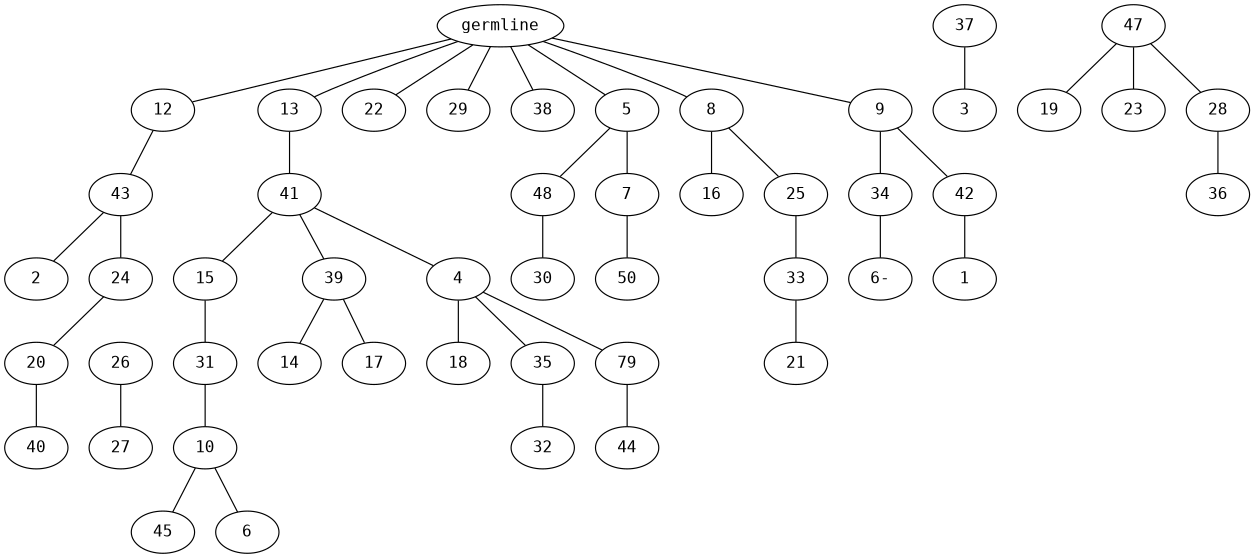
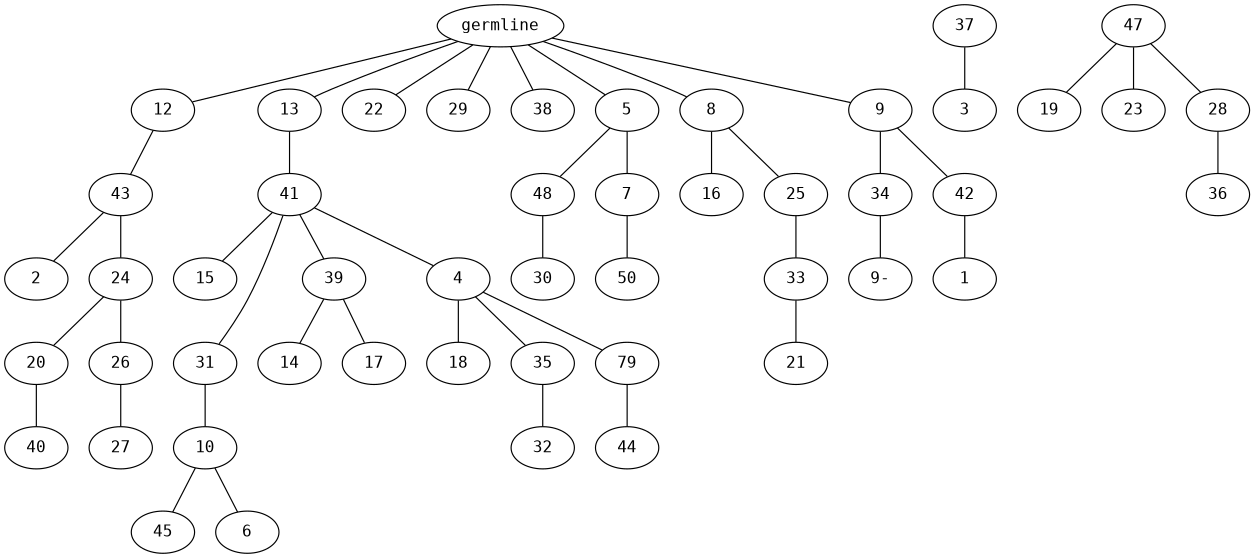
  graph {
    fontname="DejaVu Sans Mono"
    node [fontname="DejaVu Sans Mono"]
    edge [fontname="DejaVu Sans Mono"]
    n1 [label=germline]
    n2 [label=12]
    n3 [label=13]
    n4 [label=22]
    n5 [label=29]
    n6 [label=38]
    n7 [label=5]
    n8 [label=8]
    n9 [label=9]
    n10 [label=43]
    n11 [label=41]
    n12 [label=48]
    n13 [label=7]
    n14 [label=16]
    n15 [label=25]
    n16 [label=34]
    n17 [label=42]
    n18 [label=2]
    n19 [label=24]
    n20 [label=20]
    n21 [label=26]
    n22 [label=40]
    n23 [label=27]
    n24 [label=15]
    n25 [label=31]
    n26 [label=39]
    n27 [label=4]
    n28 [label=10]
    n29 [label=14]
    n30 [label=17]
    n31 [label=18]
    n32 [label=35]
    n33 [label=79]
    n34 [label=45]
    n35 [label=6]
    n36 [label=37]
    n37 [label=3]
    n38 [label=32]
    n39 [label=44]
    n40 [label=47]
    n41 [label=19]
    n42 [label=23]
    n43 [label=28]
    n44 [label=36]
    n45 [label=30]
    n46 [label=50]
    n47 [label=33]
    n48 [label=21]
-   n49 [label="6-"]
+   n49 [label="9-"]
    n50 [label=1]
    n1 -- n2
    n1 -- n3
    n1 -- n4
    n1 -- n5
    n1 -- n6
    n1 -- n7
    n1 -- n8
    n1 -- n9
    n2 -- n10
    n3 -- n11
    n7 -- n12
    n7 -- n13
    n8 -- n14
    n8 -- n15
    n9 -- n16
    n9 -- n17
    n10 -- n18
    n10 -- n19
    n11 -- n24
-   n24 -- n25
+   n11 -- n25
    n11 -- n26
    n11 -- n27
    n12 -- n45
    n13 -- n46
    n15 -- n47
    n16 -- n49
    n17 -- n50
    n19 -- n20
+   n19 -- n21
    n20 -- n22
    n21 -- n23
    n25 -- n28
    n26 -- n29
    n26 -- n30
    n27 -- n31
    n27 -- n32
    n27 -- n33
    n28 -- n34
    n28 -- n35
    n32 -- n38
    n33 -- n39
    n36 -- n37
    n40 -- n41
    n40 -- n42
    n40 -- n43
    n43 -- n44
    n47 -- n48
  }
